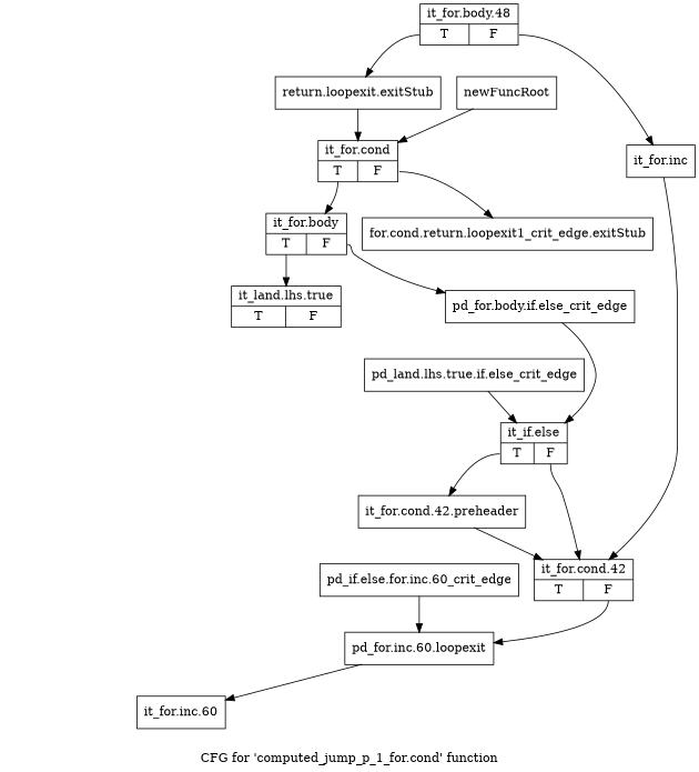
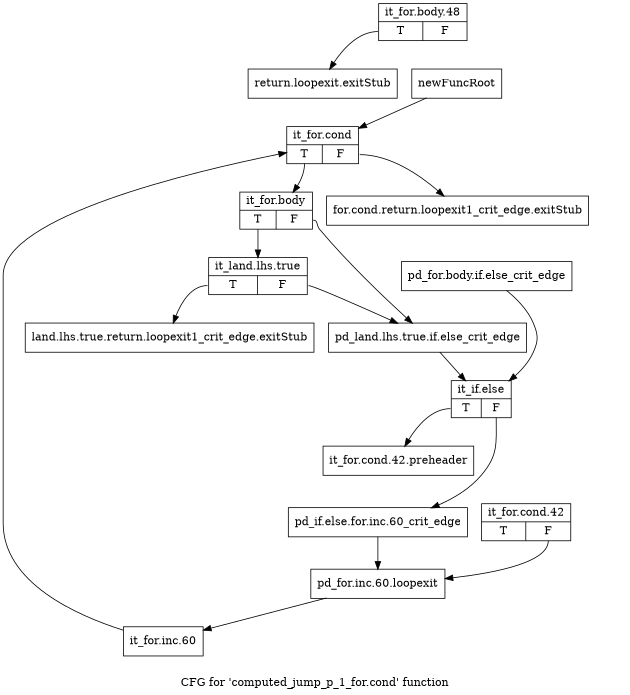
  digraph {
    label="CFG for 'computed_jump_p_1_for.cond' function"
    node [shape=record]
    n1 [label="{newFuncRoot}"]
    n2 [label="{it_for.cond|{<s0>T|<s1>F}}"]
    n3 [label="{for.cond.return.loopexit1_crit_edge.exitStub}"]
    n4 [label="{it_for.body|{<s0>T|<s1>F}}"]
    n5 [label="{it_land.lhs.true|{<s0>T|<s1>F}}"]
    n6 [label="{pd_for.body.if.else_crit_edge}"]
+   n7 [label="{land.lhs.true.return.loopexit1_crit_edge.exitStub}"]
    n8 [label="{return.loopexit.exitStub}"]
    n9 [label="{pd_land.lhs.true.if.else_crit_edge}"]
    n10 [label="{it_if.else|{<s0>T|<s1>F}}"]
    n11 [label="{it_for.cond.42.preheader}"]
    n12 [label="{pd_if.else.for.inc.60_crit_edge}"]
    n13 [label="{it_for.cond.42|{<s0>T|<s1>F}}"]
    n14 [label="{pd_for.inc.60.loopexit}"]
    n15 [label="{it_for.inc.60}"]
    n16 [label="{it_for.body.48|{<s0>T|<s1>F}}"]
-   n17 [label="{it_for.inc}"]
    n1 -> n2
    n2 -> n3 [tailport=s1]
    n2 -> n4 [tailport=s0]
    n4 -> n5 [tailport=s0]
-   n4 -> n6 [tailport=s1]
+   n4 -> n9 [tailport=s1]
+   n5 -> n7 [tailport=s0]
+   n5 -> n9 [tailport=s1]
    n6 -> n10
    n9 -> n10
    n10 -> n11 [tailport=s0]
-   n10 -> n13 [tailport=s1]
-   n11 -> n13
+   n10 -> n12 [tailport=s1]
    n12 -> n14
    n13 -> n14 [tailport=s1]
    n14 -> n15
-   n8 -> n2
+   n15 -> n2
    n16 -> n8 [tailport=s0]
-   n16 -> n17 [tailport=s1]
-   n17 -> n13
  }
